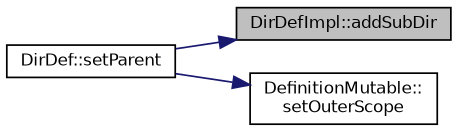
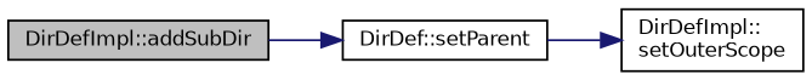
  digraph {
    rankdir=LR
    node [color=black fillcolor=white fontname=Helvetica fontsize=10 shape=record style=filled]
    edge [color=midnightblue fontname=Helvetica fontsize=10 labelfontname=Helvetica labelfontsize=10 style=solid]
    n1 [fillcolor=grey75 fontcolor=black height=0.2 label="DirDefImpl::addSubDir" width=0.4]
    n2 [height=0.2 label="DirDef::setParent" width=0.4]
-   n3 [height=0.2 label="DefinitionMutable::\lsetOuterScope" width=0.4]
-   n2 -> n1
+   n3 [height=0.2 label="DirDefImpl::\lsetOuterScope" width=0.4]
+   n1 -> n2
    n2 -> n3
  }
